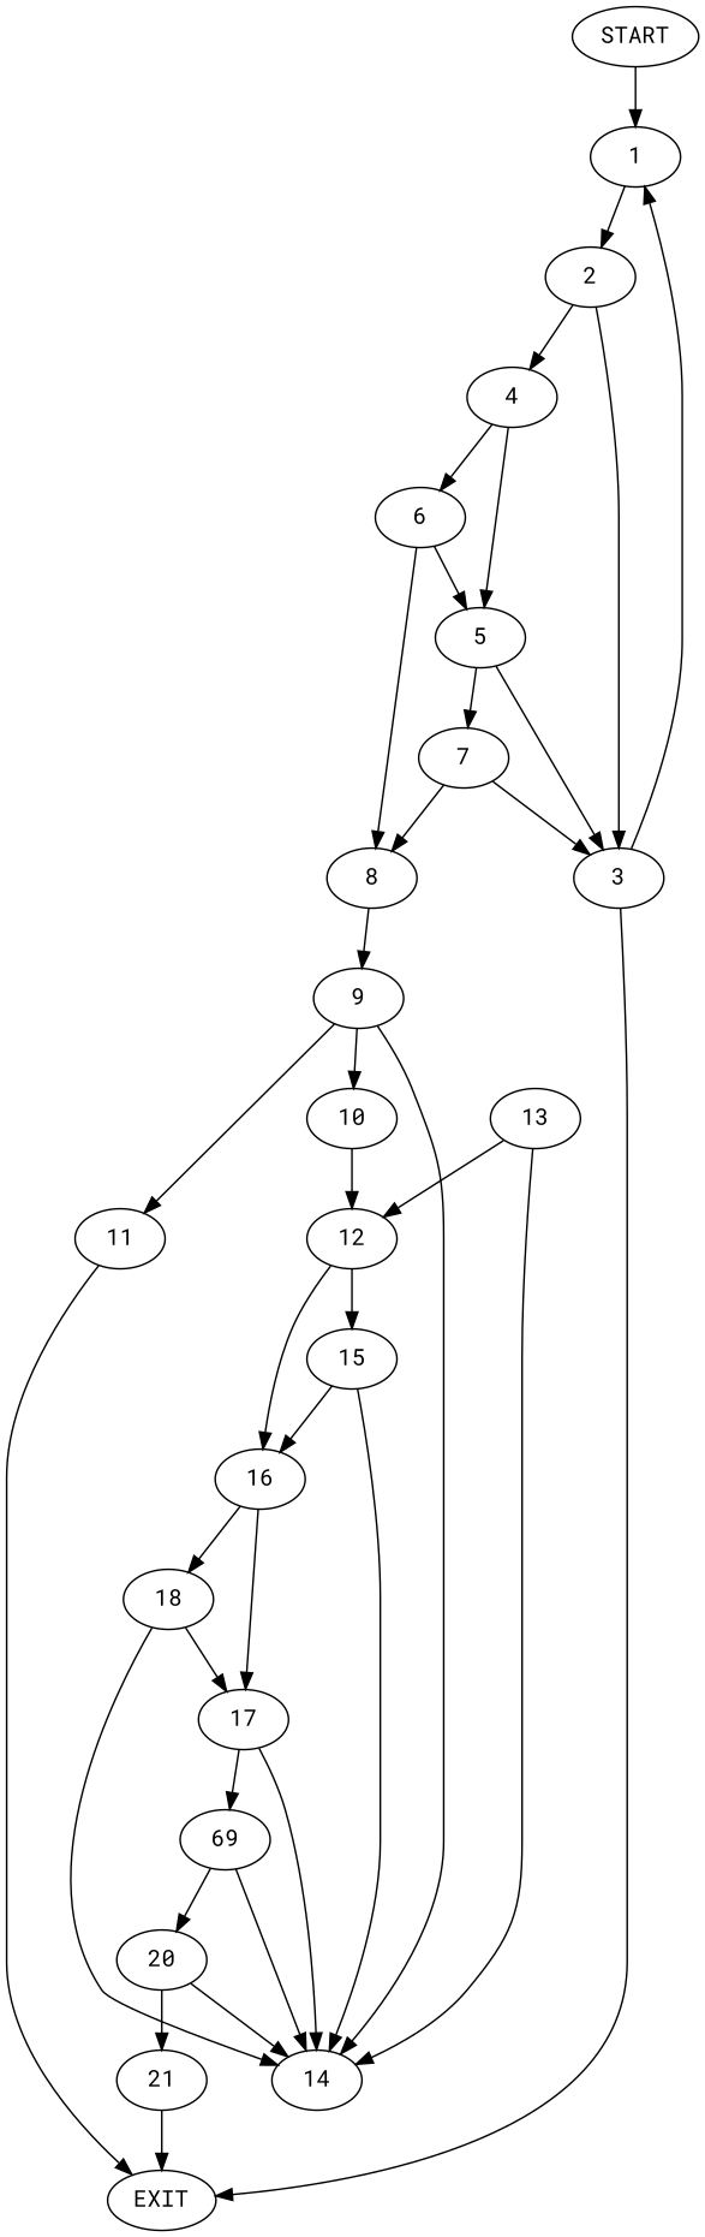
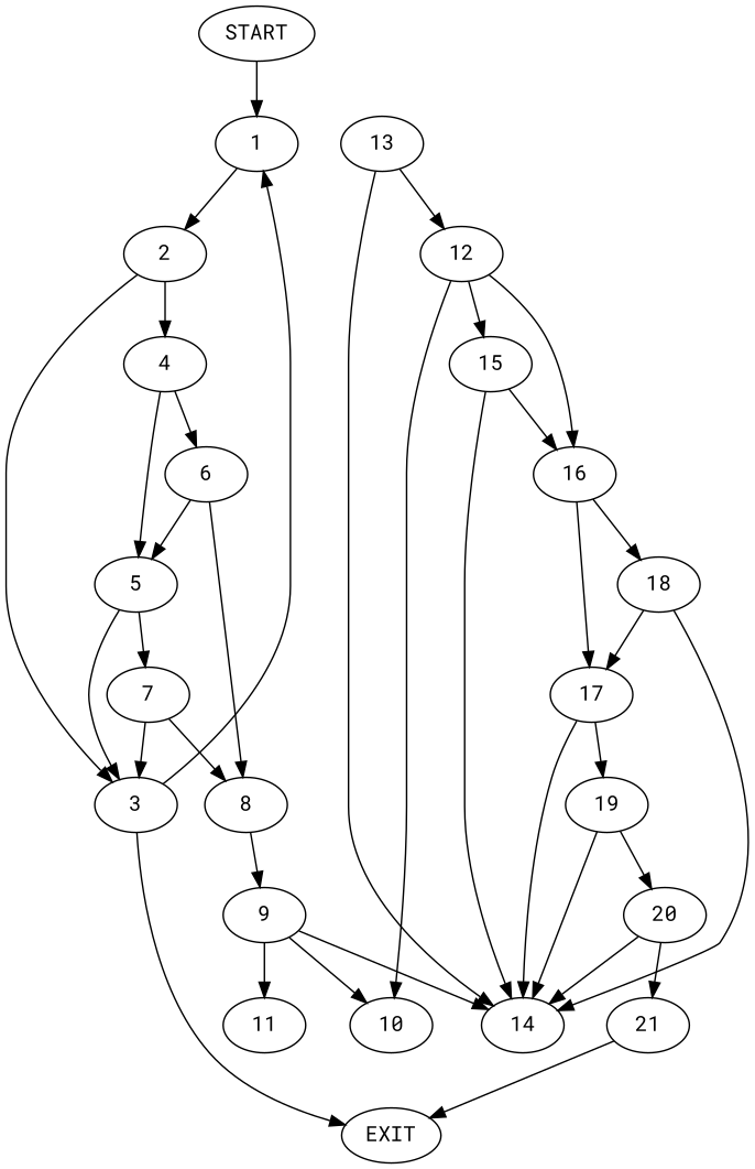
  digraph {
    fontname="Roboto Mono"
    node [fontname="Roboto Mono"]
    edge [fontname="Roboto Mono"]
    n1 [label=START]
    1
    2
    n4 [label=EXIT]
    3
    4
    5
    6
    7
    8
    9
    10
    11
    14
    12
    15
    16
    13
    17
    18
-   19 [label=69]
+   19
    20
    21
    n1 -> 1
    1 -> 2
    2 -> 3
    2 -> 4
    3 -> 1
    3 -> n4
    4 -> 5
    4 -> 6
    5 -> 3
    5 -> 7
    6 -> 5
    6 -> 8
    7 -> 3
    7 -> 8
    8 -> 9
    9 -> 10
    9 -> 11
    9 -> 14
-   10 -> 12
-   11 -> n4
+   12 -> 10
    12 -> 15
    12 -> 16
    15 -> 14
    15 -> 16
    16 -> 17
    16 -> 18
    13 -> 14
    13 -> 12
    17 -> 14
    17 -> 19
    18 -> 14
    18 -> 17
    19 -> 14
    19 -> 20
    20 -> 14
    20 -> 21
    21 -> n4
  }
